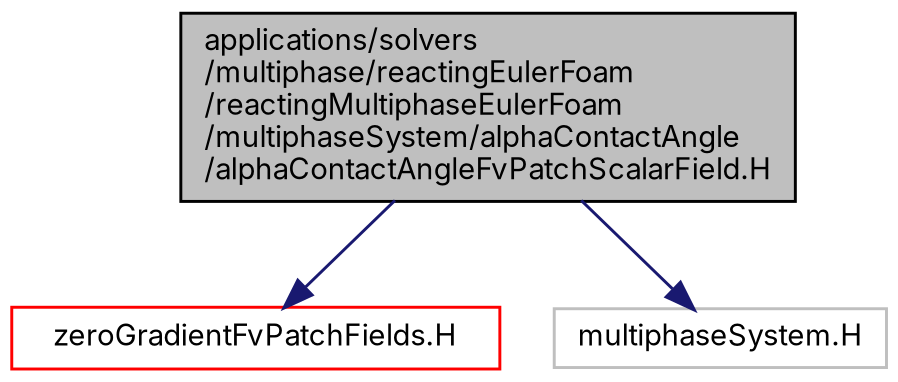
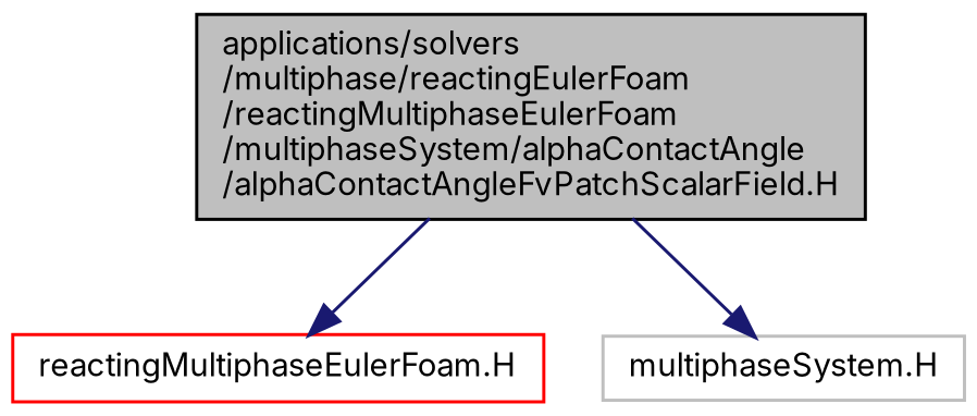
  digraph {
    fontname=Inter
    node [fontname=Inter fontsize=10 shape=record]
    edge [color=midnightblue fontname=Inter fontsize=10 labelfontname=Helvetica labelfontsize=10 style=solid]
    n1 [color=black fillcolor=grey75 fontcolor=black height=0.2 label="applications/solvers\l/multiphase/reactingEulerFoam\l/reactingMultiphaseEulerFoam\l/multiphaseSystem/alphaContactAngle\l/alphaContactAngleFvPatchScalarField.H" style=filled width=0.4]
-   n2 [color=red height=0.2 label="zeroGradientFvPatchFields.H" width=0.4]
+   n2 [color=red height=0.2 label="reactingMultiphaseEulerFoam.H" width=0.4]
    n3 [color=grey75 height=0.2 label="multiphaseSystem.H" width=0.4]
    n1 -> n2
    n1 -> n3
  }
